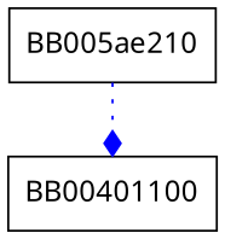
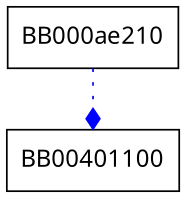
  digraph {
    splines=ortho
    fontname="Noto Sans"
    node [shape=box fontname="Noto Sans"]
-   BB005ae210
+   BB005ae210 [label=BB000ae210]
    BB00401100
    BB005ae210 -> BB00401100 [color=blue style=dotted arrowhead=diamond fontname="Noto Sans"]
  }
